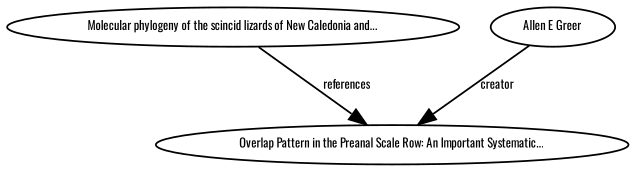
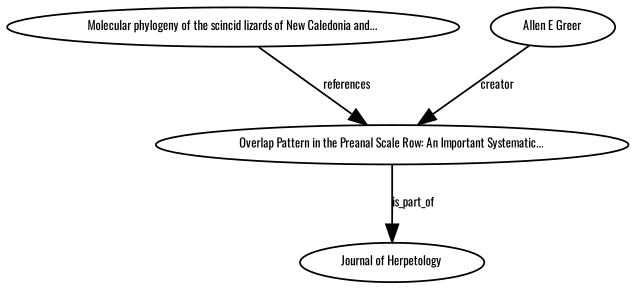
  digraph {
    fontname=Oswald
    node [fontname=Oswald fontsize=7]
    edge [fontname=Oswald fontsize=7]
    n1 [height=0.27433100247 label="Overlap Pattern in the Preanal Scale Row: An Important Systematic..." width=0.27433100247]
+   n2 [height=0.27433100247 label="Journal of Herpetology" width=0.27433100247]
    n3 [height=0.27433100247 label="Molecular phylogeny of the scincid lizards of New Caledonia and..." width=0.27433100247]
    n4 [height=0.27433100247 label="Allen E Greer" width=0.27433100247]
+   n1 -> n2 [label=is_part_of]
    n3 -> n1 [label=references]
    n4 -> n1 [label=creator]
  }
